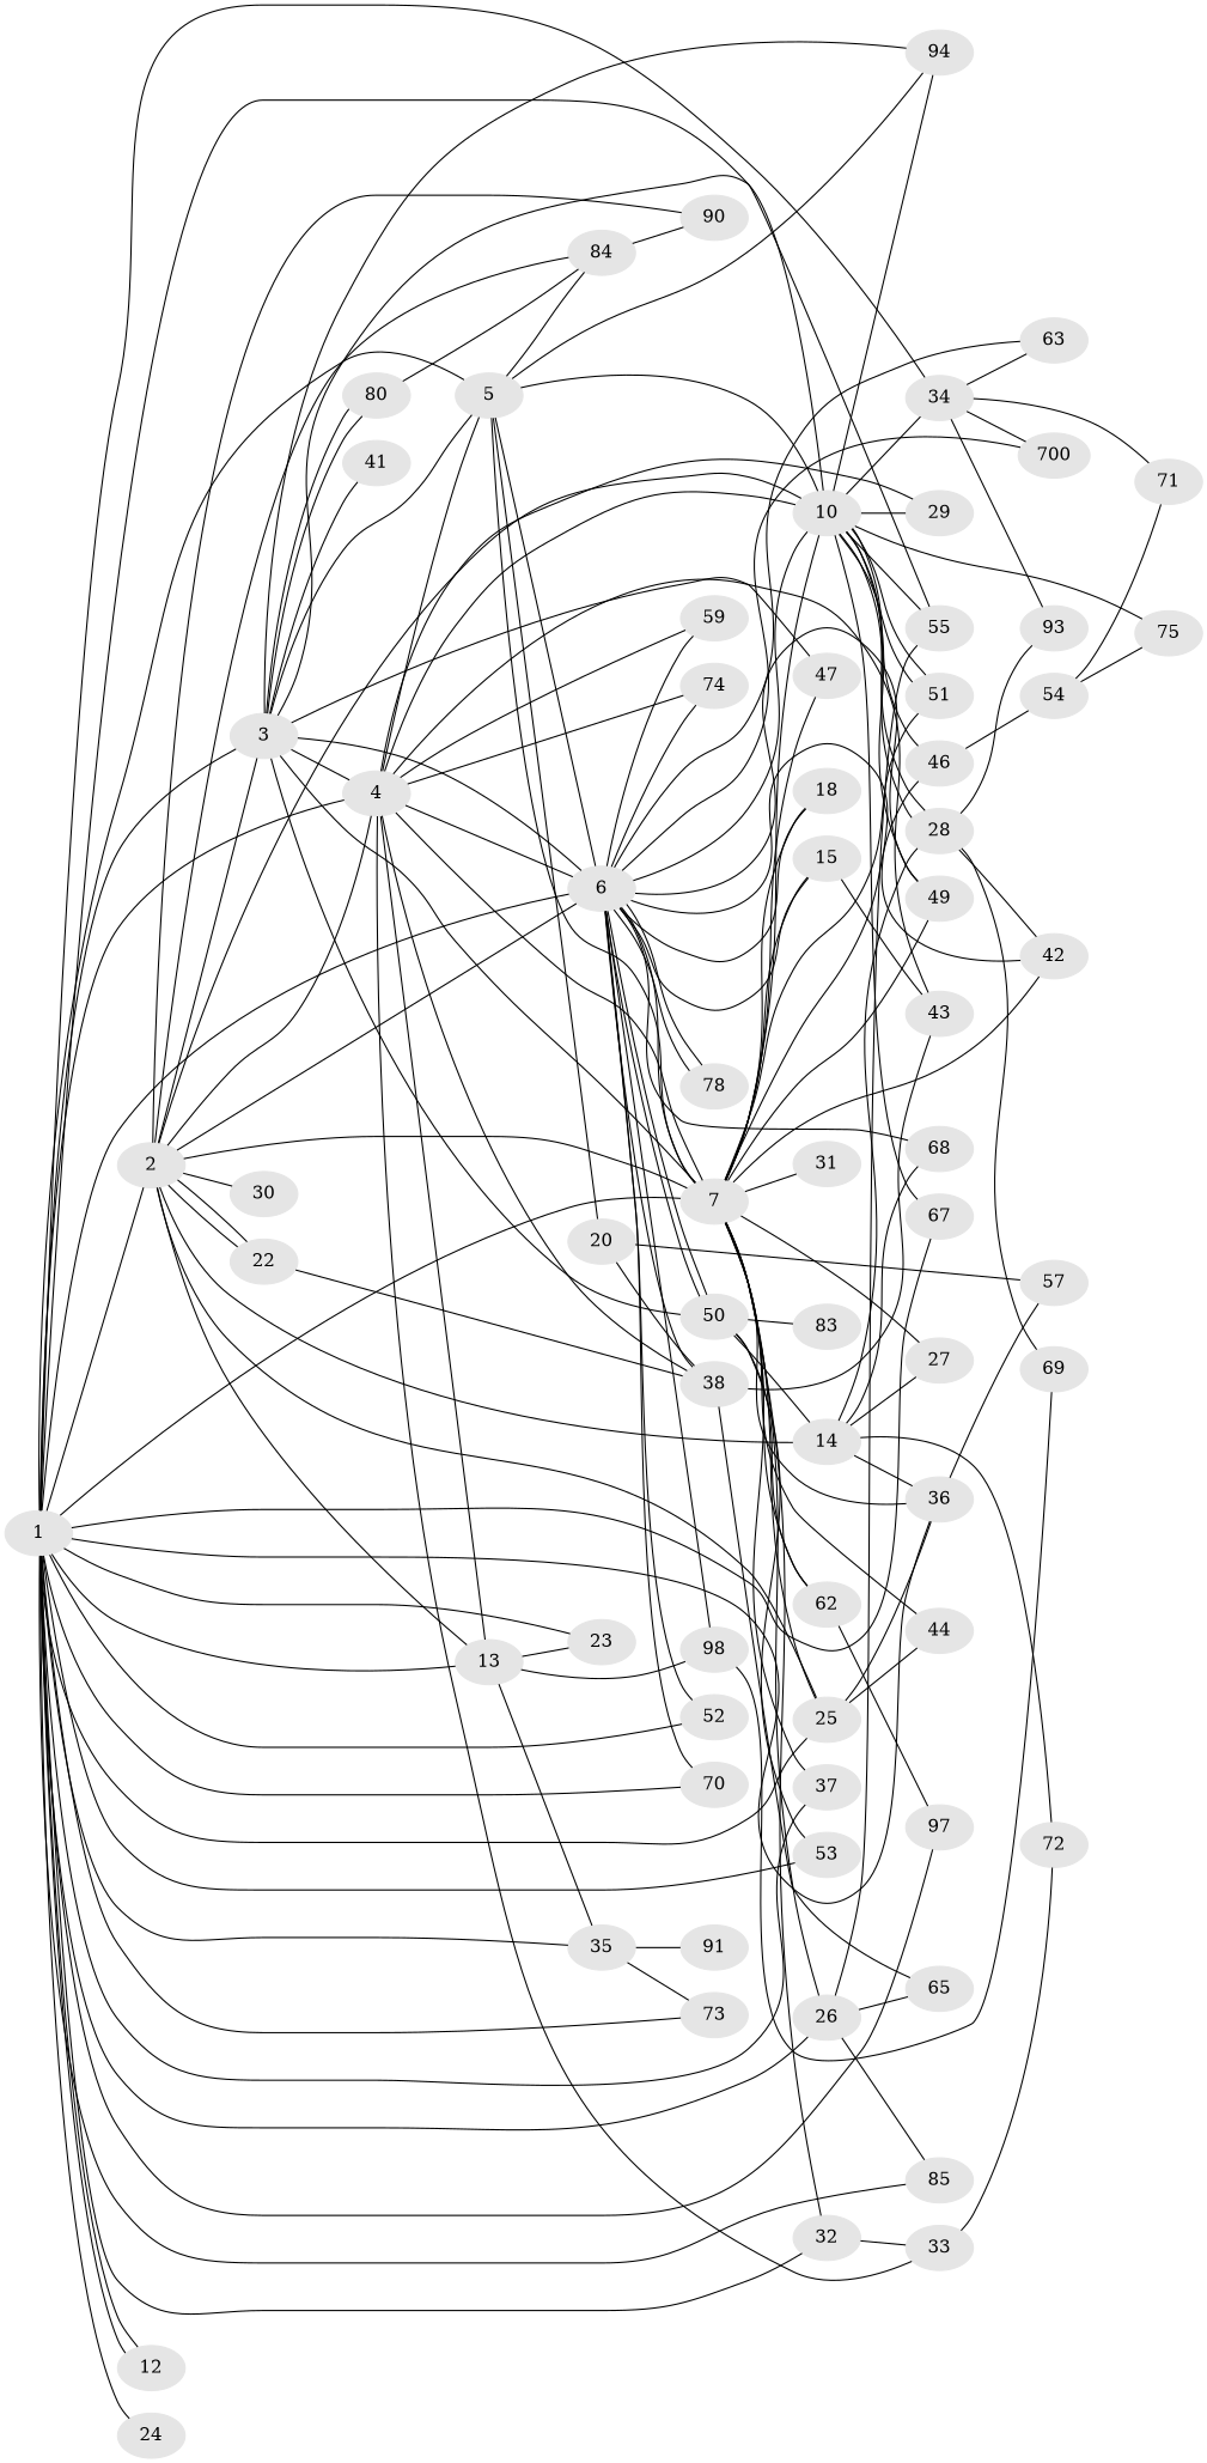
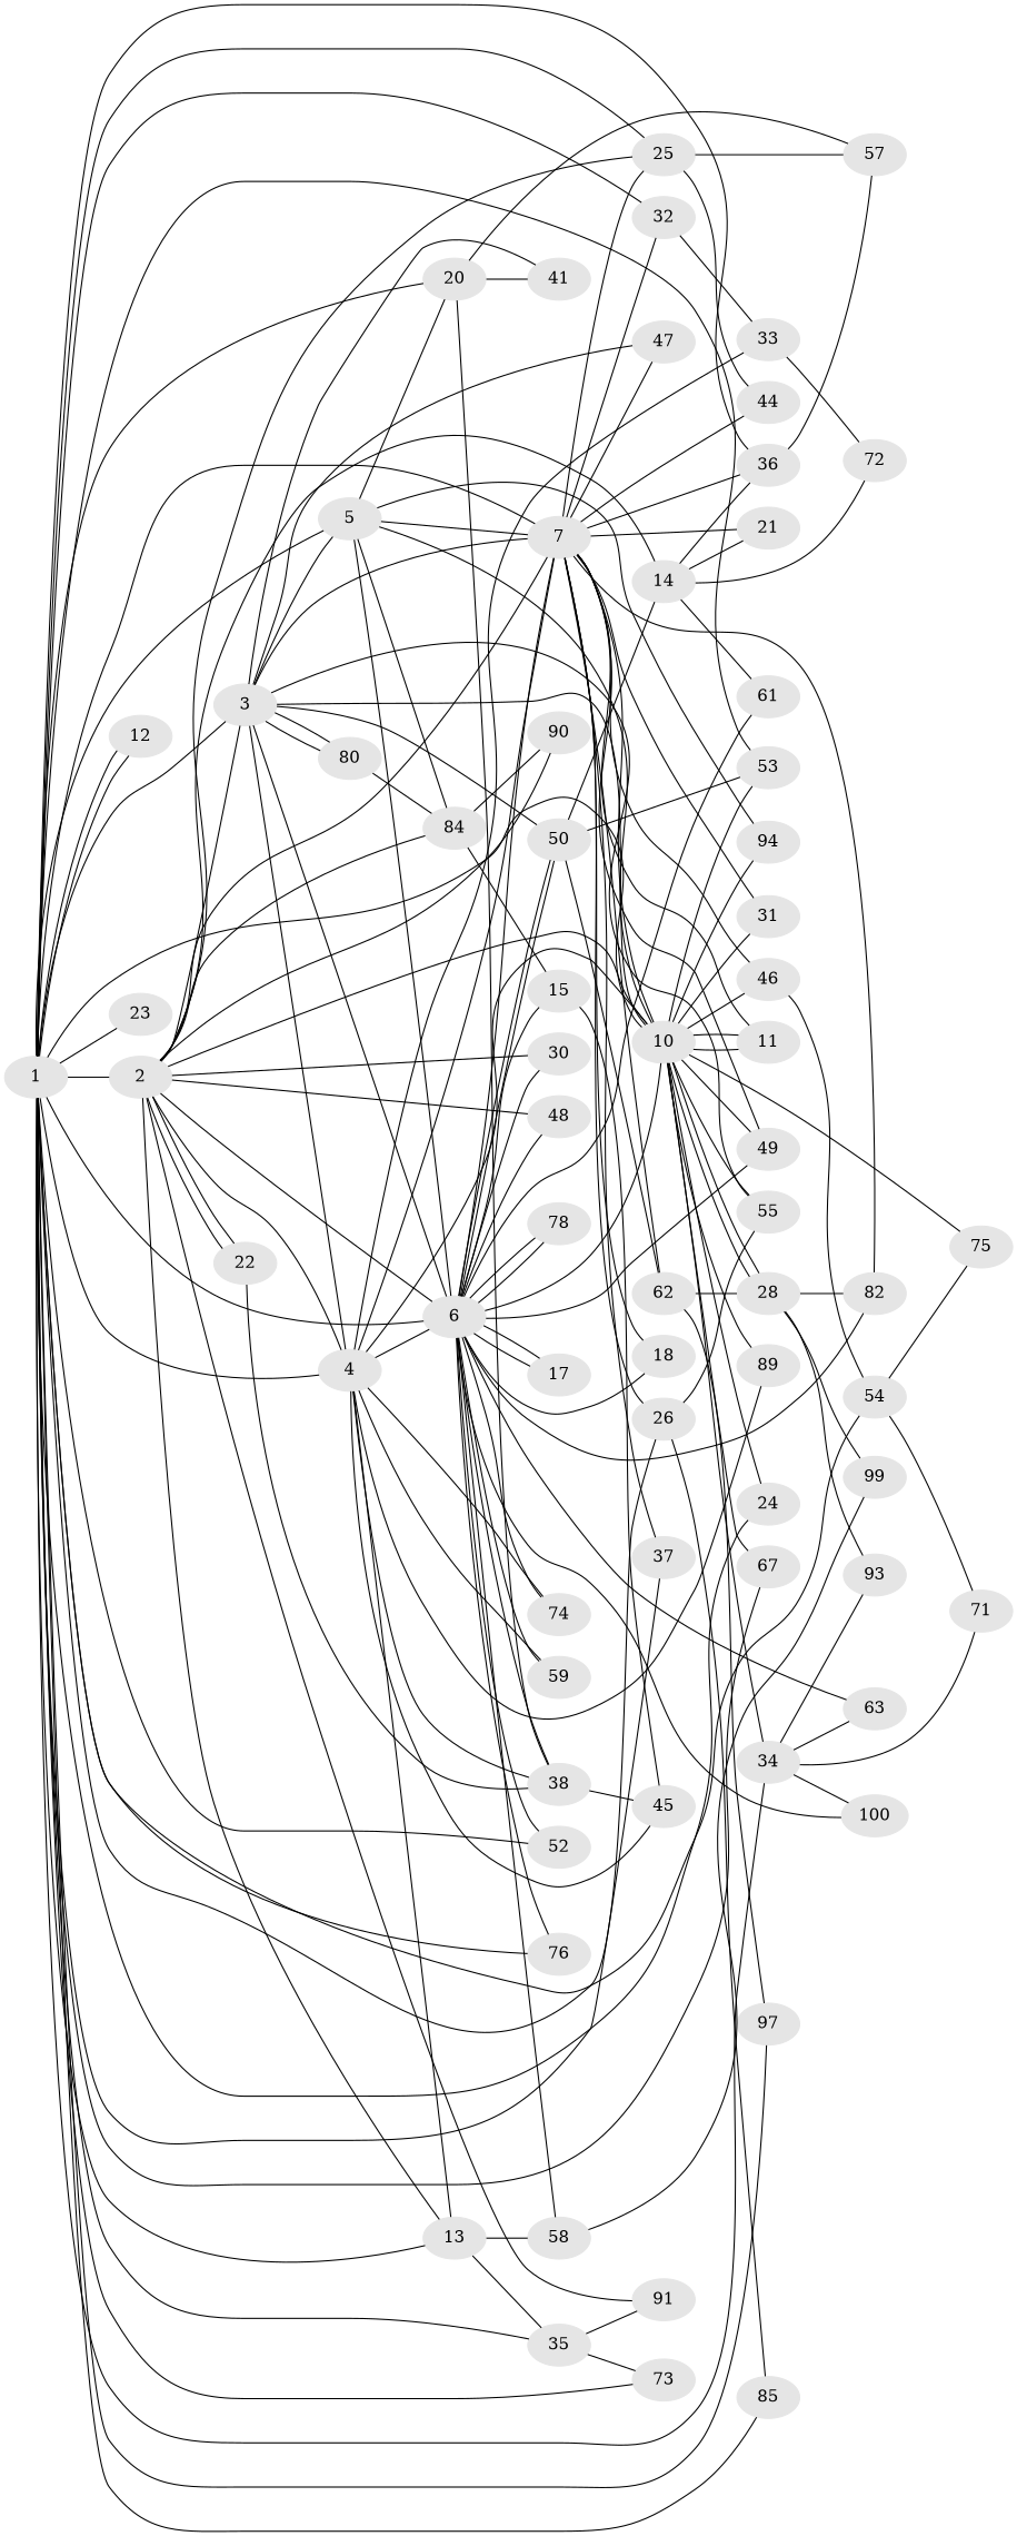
  graph {
    rankdir=LR
    node [color=gray90 style=filled]
    1 [super="+9"]
    2 [super="+86"]
    3 [super="+56"]
    4 [super="+98"]
    5 [super="+16"]
    6 [super="+43"]
    7 [super="+8"]
    10 [super="+11"]
    12
    13 [super="+29"]
    20
    23
    24
    25 [super="+27"]
    26 [super="+40"]
    32
    34 [super="+77"]
    35 [super="+95"]
    36 [super="+61"]
    37
    52
    53
    54
    67
    73
-   76 [label=70]
+   76
    85
    97
    14 [super="+39"]
    22 [super="+96"]
    30
+   48
    90
    91
    84
    41
    47
    50 [super="+88"]
    55 [super="+69"]
    80
    33
    38 [super="+60"]
-   45 [super="+82" label=43]
+   45 [super="+82"]
    59
    74
-   89 [label=29]
+   89
    94
    15
+   17
    18
-   42 [super="+66"]
+   42 [super="+66" label=82]
    49 [super="+87"]
-   58 [label=98]
+   58
    63
-   68
+   68 [label=61]
    78
-   100 [label=700]
-   21 [label=27]
+   100
+   21
    31 [super="+81"]
    44
    46
-   51 [super="+92"]
+   51 [super="+92" label=11]
    62
    28 [super="+64"]
    75
    57 [super="+70"]
-   65
    93
    71
    72
-   83
-   99 [label=69]
+   99
    1 -- 2 [weight=2]
    1 -- 3 [weight=2]
    1 -- 4 [weight=2]
    1 -- 5 [weight=2]
    1 -- 6 [weight=2]
    1 -- 7 [weight=4]
    1 -- 10 [weight=2]
    1 -- 12
    1 -- 12
    1 -- 13
+   1 -- 20
    1 -- 23
    1 -- 24
    1 -- 25
    1 -- 26
    1 -- 32
    1 -- 34
    1 -- 35 [weight=2]
    1 -- 36
    1 -- 37
    1 -- 52
    1 -- 53
+   1 -- 54
    1 -- 67
    1 -- 73
    1 -- 76
    1 -- 85
    1 -- 97
    2 -- 3
    2 -- 4
    2 -- 6
    2 -- 7 [weight=2]
    2 -- 10
    2 -- 13
    2 -- 25
    2 -- 14
    2 -- 22
    2 -- 22
    2 -- 30
+   2 -- 48
    2 -- 90
+   2 -- 91
    2 -- 84
    3 -- 4
    3 -- 5
    3 -- 6
    3 -- 7 [weight=2]
-   3 -- 94
+   3 -- 10
    3 -- 41
    3 -- 47
    3 -- 50
    3 -- 55
    3 -- 80
    3 -- 80
-   4 -- 5 [weight=2]
    4 -- 6
    4 -- 7 [weight=2]
    4 -- 10 [weight=2]
    4 -- 13 [weight=2]
    4 -- 33
    4 -- 38
    4 -- 45
    4 -- 59
    4 -- 74
    4 -- 89
    5 -- 6
    5 -- 7 [weight=2]
    5 -- 10
    5 -- 20
    5 -- 84
    5 -- 94
    6 -- 7 [weight=2]
    6 -- 10 [weight=2]
    6 -- 52
    6 -- 76
+   6 -- 30
+   6 -- 48
    6 -- 50
    6 -- 50
    6 -- 38
    6 -- 59
    6 -- 74
    6 -- 15
+   6 -- 17 [weight=2]
+   6 -- 17
    6 -- 18
    6 -- 42
    6 -- 49
    6 -- 58
    6 -- 63
    6 -- 68
    6 -- 78
    6 -- 78
    6 -- 100
    7 -- 10 [weight=2]
    7 -- 25
    7 -- 26 [weight=2]
    7 -- 32
    7 -- 36
    7 -- 37
    7 -- 47
-   7 -- 15
+   84 -- 15
    7 -- 18
    7 -- 42
    7 -- 49
    7 -- 21
    7 -- 31
    7 -- 44
    7 -- 46
    7 -- 51
    7 -- 62
+   10 -- 24
    10 -- 34 [weight=2]
+   10 -- 53
    10 -- 67
    10 -- 55
    10 -- 89
    10 -- 94
    10 -- 49
+   10 -- 31 [weight=2]
    10 -- 46
    10 -- 51
    10 -- 51
    10 -- 28
    10 -- 28
    10 -- 75
-   13 -- 23
    13 -- 35
    13 -- 58
+   20 -- 41
    20 -- 38
    20 -- 57
    25 -- 44
-   25 -- 36
+   25 -- 57
    26 -- 85
    26 -- 55
-   26 -- 65
    32 -- 33
    34 -- 63
    34 -- 100
    34 -- 93
    34 -- 71
    35 -- 73
    35 -- 91
    36 -- 57
    54 -- 75
    54 -- 71
    14 -- 36
    14 -- 68
    14 -- 21
-   14 -- 28 [weight=2]
+   62 -- 28 [weight=2]
    14 -- 72
    22 -- 38
    84 -- 90
    50 -- 53
    50 -- 14
    50 -- 62
-   50 -- 83
    80 -- 84
    33 -- 72
    38 -- 45
-   38 -- 65
    15 -- 45
    58 -- 99
    46 -- 54
    62 -- 97
    28 -- 42
    28 -- 93
    28 -- 99
  }
